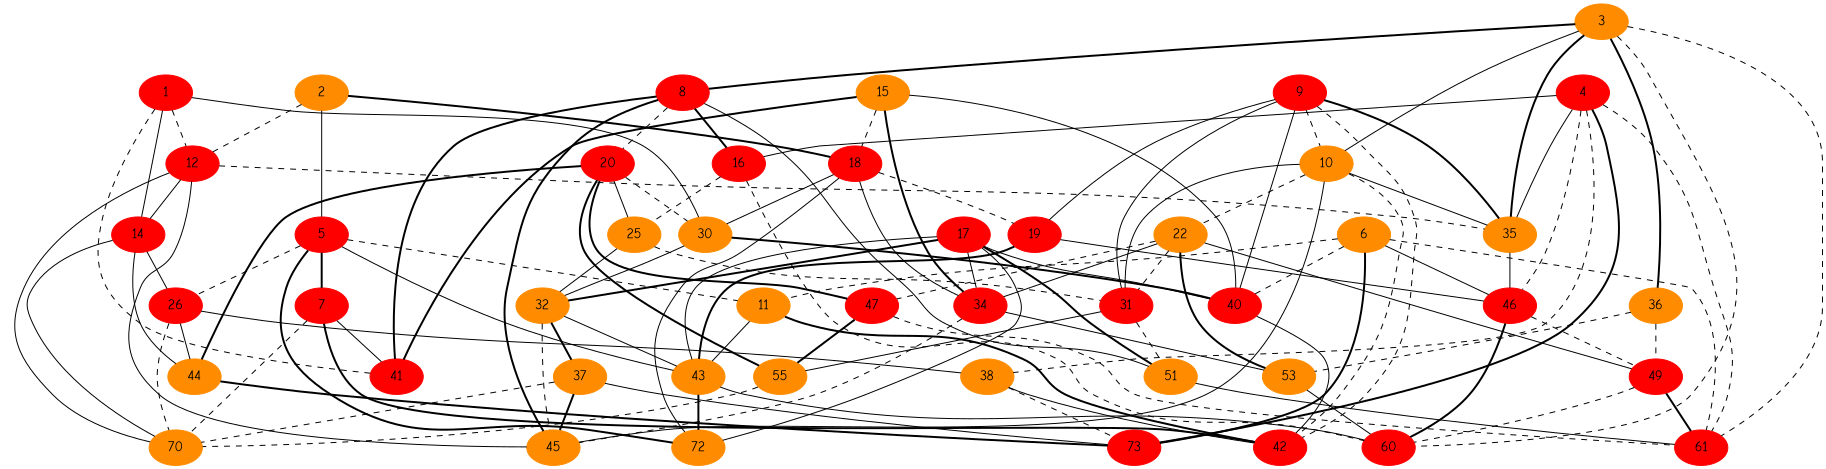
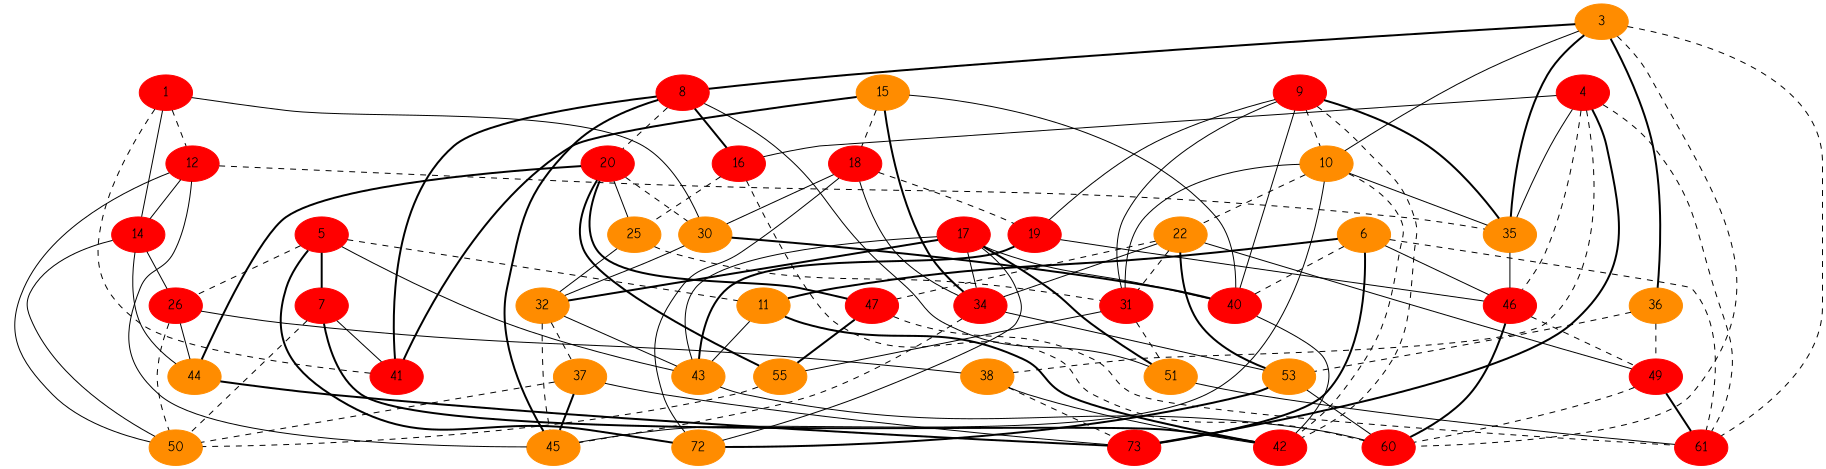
  graph {
    fontname="Comic Neue"
    node [color=red fontname="Comic Neue" style=filled]
    edge [fontname="Comic Neue" style=solid]
    12 [super="+21"]
    14 [super="+66"]
    35 [color=darkorange super="+52"]
-   70 [color=darkorange super="+75"]
+   70 [color=darkorange super="+75" label=50]
    45 [color=darkorange super="+56"]
    1
    30 [color=darkorange super="+50"]
    41
    26 [super="+29"]
    44 [color=darkorange]
    40 [super="+57"]
    32 [color=darkorange super="+59"]
    5 [super="+62"]
    7
    11 [color=darkorange]
    43 [color=darkorange super="+67"]
    72 [color=darkorange]
-   2 [color=darkorange]
    18 [super="+39"]
    19
    34 [super="+54"]
    3 [color=darkorange super="+24"]
    8 [super="+76"]
    36 [color=darkorange]
    60 [super="+65"]
    61 [super="+69"]
    10 [color=darkorange super="+33"]
    16
    20 [super="+27"]
    51 [color=darkorange]
    46 [super="+63"]
    53 [color=darkorange super="+68"]
    49 [super="+71"]
    4 [super="+28"]
    38 [color=darkorange]
    73 [super="+74"]
    25 [color=darkorange]
    42 [super="+64"]
    6 [color=darkorange super="+23"]
    47
    55 [color=darkorange]
    9 [super="+13"]
    31 [super="+77"]
    22 [color=darkorange super="+48"]
    15 [color=darkorange]
    17 [super="+58"]
    37 [color=darkorange]
    12 -- 14
    12 -- 35 [style=dashed]
    12 -- 70
    12 -- 45
    14 -- 70
    14 -- 26 [weight=2]
    14 -- 44
    35 -- 46
    1 -- 12 [style=dashed]
    1 -- 14
    1 -- 30
    1 -- 41 [style=dashed]
    30 -- 40 [style=bold]
    30 -- 32
    26 -- 70 [style=dashed]
    26 -- 44
    26 -- 38
    44 -- 73 [style=bold]
    40 -- 42
    32 -- 45 [style=dashed]
    32 -- 43
-   32 -- 37 [style=bold]
+   32 -- 37 [style=dashed]
    5 -- 26 [style=dashed]
    5 -- 7 [style=bold]
    5 -- 11 [style=dashed]
    5 -- 43
    5 -- 72 [style=bold]
    7 -- 70 [style=dashed]
    7 -- 41
    7 -- 42 [style=bold]
    11 -- 43
    11 -- 42 [style=bold]
    43 -- 60
-   2 -- 12 [style=dashed]
-   2 -- 5
-   2 -- 18 [style=bold]
    18 -- 30
    18 -- 72
    18 -- 19 [style=dashed]
    18 -- 34
    19 -- 43 [style=bold]
    19 -- 46
    34 -- 45 [style=dashed]
    34 -- 53
    3 -- 35 [style=bold]
    3 -- 8 [style=bold]
    3 -- 36 [style=bold]
    3 -- 60 [style=dashed]
    3 -- 61 [style=dashed]
    3 -- 10
    8 -- 45 [style=bold]
    8 -- 41 [style=bold]
    8 -- 16 [style=bold]
    8 -- 20 [style=dashed]
    8 -- 51
    36 -- 53 [style=dashed]
    36 -- 49 [style=dashed weight=2]
    10 -- 35
    10 -- 45
    10 -- 42 [style=dashed]
    10 -- 31
    10 -- 22 [style=dashed]
    16 -- 60 [style=dashed]
    16 -- 25 [style=dashed]
    20 -- 30 [style=dashed]
    20 -- 44 [style=bold]
    20 -- 25
    20 -- 47 [style=bold]
    20 -- 55 [style=bold]
    51 -- 61
    46 -- 60 [style=bold]
    46 -- 49 [style=dashed]
-   43 -- 72 [style=bold]
+   53 -- 72 [style=bold]
    53 -- 60
    49 -- 60 [style=dashed]
    49 -- 61 [style=bold]
    4 -- 35
    4 -- 61 [style=dashed]
    4 -- 16
    4 -- 46 [style=dashed]
    4 -- 38 [style=dashed]
    4 -- 73 [style=bold]
    38 -- 73 [style=dashed]
    38 -- 42
    25 -- 32
    25 -- 31 [style=dashed]
    6 -- 40 [style=dashed]
-   6 -- 11 [style=dashed]
+   6 -- 11 [style=bold]
    6 -- 61 [style=dashed]
    6 -- 46
    6 -- 73 [style=bold weight=2]
    47 -- 61 [style=dashed]
    47 -- 55 [style=bold]
    55 -- 70 [style=dashed]
    9 -- 35 [style=bold]
    9 -- 40
    9 -- 19
    9 -- 10 [style=dashed]
    9 -- 42 [style=dashed]
    9 -- 31
    31 -- 51 [style=dashed]
    31 -- 55
    22 -- 34
    22 -- 53 [style=bold]
    22 -- 49
    22 -- 47 [style=dashed]
    22 -- 31 [style=dashed]
    15 -- 41 [style=bold]
    15 -- 40
    15 -- 18 [style=dashed]
    15 -- 34 [style=bold]
    17 -- 40
    17 -- 32 [style=bold]
    17 -- 43
    17 -- 72
    17 -- 34
    17 -- 51 [style=bold]
    37 -- 70 [style=dashed]
    37 -- 45 [style=bold]
    37 -- 73
  }
